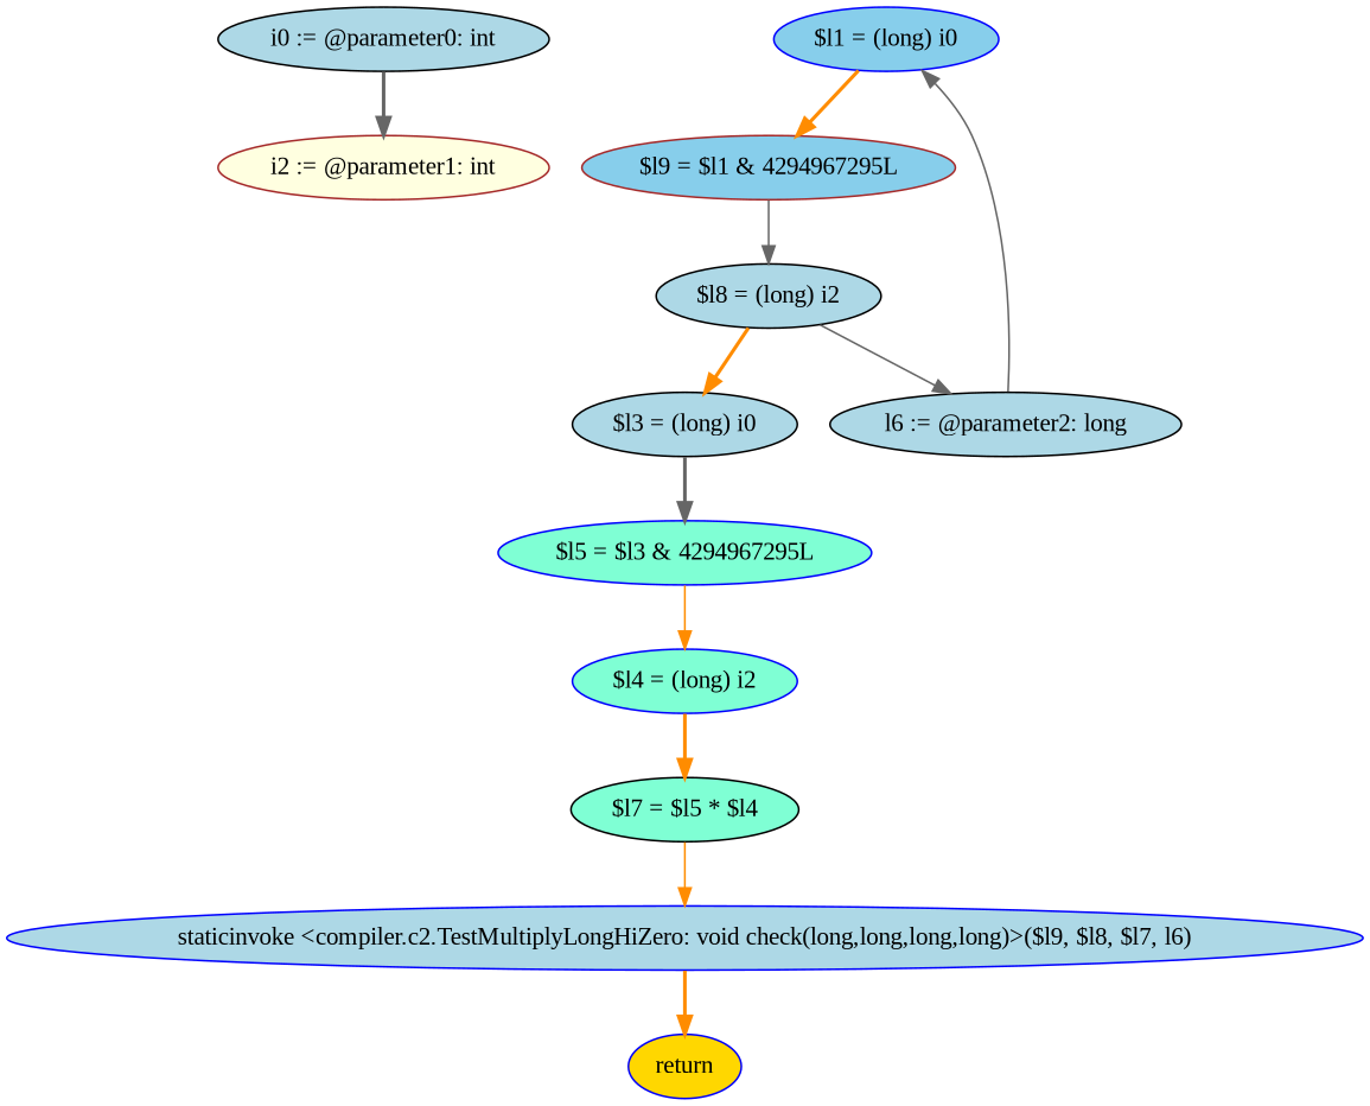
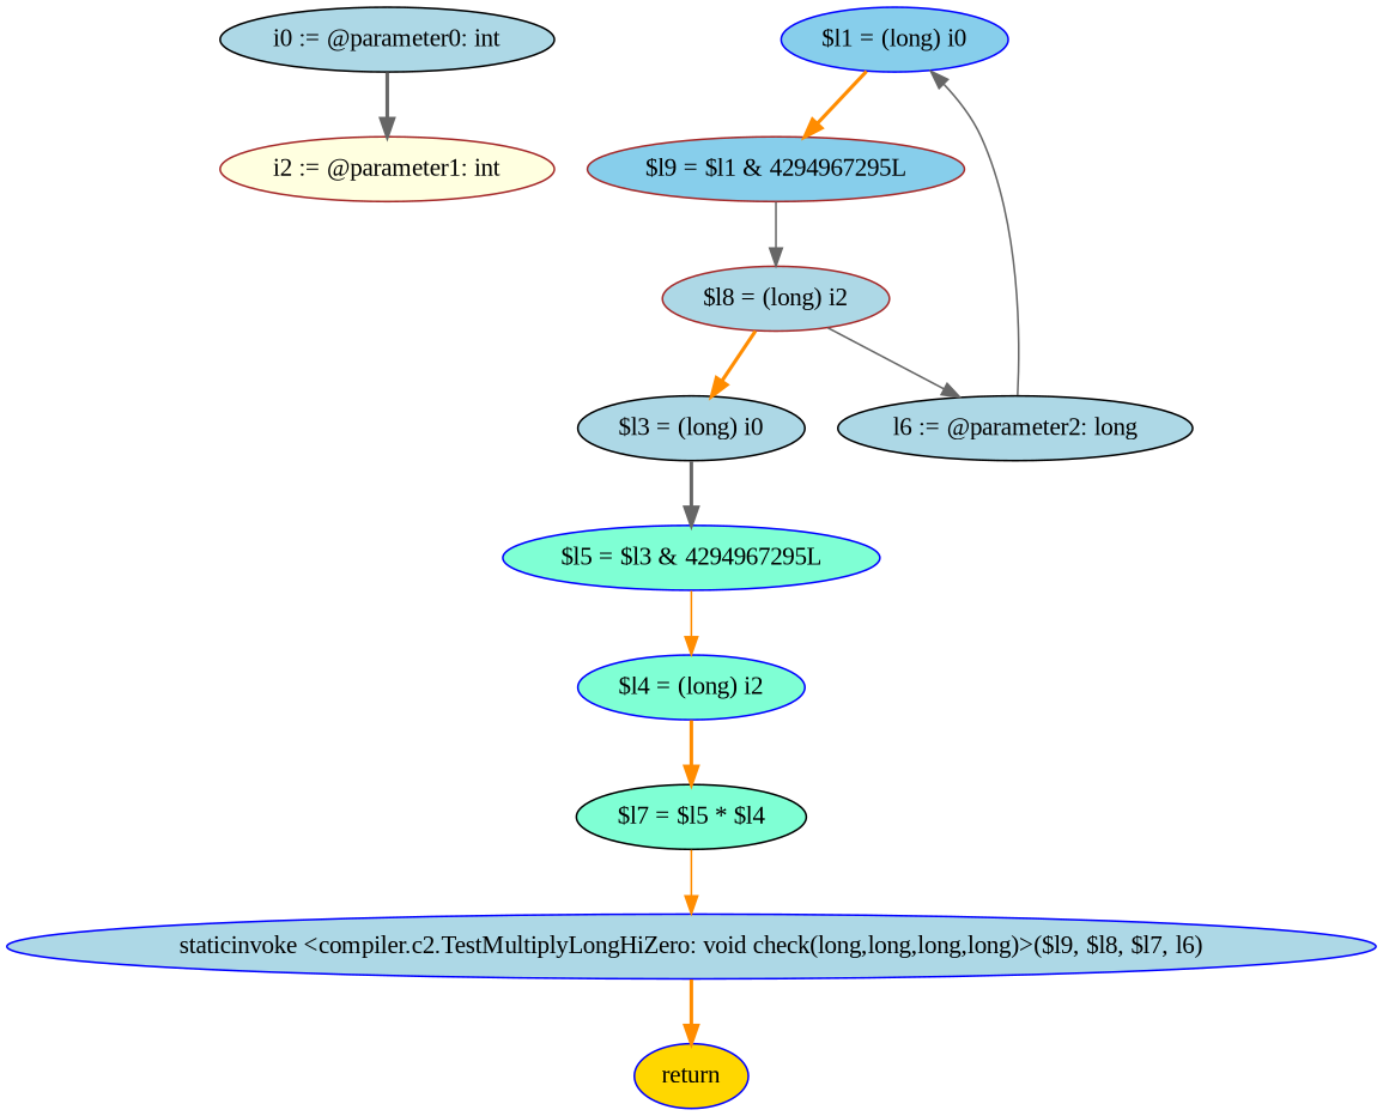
  digraph {
    fontname="Liberation Serif"
    node [color=black fillcolor=lightblue fontname="Liberation Serif" style=filled]
    edge [color=darkorange fontname="Liberation Serif" style=bold]
    "i2 := @parameter1: int" [color=brown fillcolor=lightyellow]
    "i0 := @parameter0: int"
    "$l1 = (long) i0" [color=blue fillcolor=skyblue]
    "l6 := @parameter2: long"
    "$l9 = $l1 & 4294967295L" [color=brown fillcolor=skyblue]
-   "$l8 = (long) i2"
+   "$l8 = (long) i2" [color=brown]
    "$l3 = (long) i0"
    "$l5 = $l3 & 4294967295L" [color=blue fillcolor=aquamarine]
    "$l4 = (long) i2" [color=blue fillcolor=aquamarine]
    "$l7 = $l5 * $l4" [fillcolor=aquamarine]
    "staticinvoke <compiler.c2.TestMultiplyLongHiZero: void check(long,long,long,long)>($l9, $l8, $l7, l6)" [color=blue]
    return [color=blue fillcolor=gold]
    "i0 := @parameter0: int" -> "i2 := @parameter1: int" [color=gray40]
    "$l1 = (long) i0" -> "$l9 = $l1 & 4294967295L"
    "l6 := @parameter2: long" -> "$l1 = (long) i0" [color=gray40 style=solid]
    "$l9 = $l1 & 4294967295L" -> "$l8 = (long) i2" [color=gray40 style=solid]
    "$l8 = (long) i2" -> "l6 := @parameter2: long" [color=gray40 style=solid]
    "$l8 = (long) i2" -> "$l3 = (long) i0"
    "$l3 = (long) i0" -> "$l5 = $l3 & 4294967295L" [color=gray40]
    "$l5 = $l3 & 4294967295L" -> "$l4 = (long) i2" [style=solid]
    "$l4 = (long) i2" -> "$l7 = $l5 * $l4"
    "$l7 = $l5 * $l4" -> "staticinvoke <compiler.c2.TestMultiplyLongHiZero: void check(long,long,long,long)>($l9, $l8, $l7, l6)" [style=solid]
    "staticinvoke <compiler.c2.TestMultiplyLongHiZero: void check(long,long,long,long)>($l9, $l8, $l7, l6)" -> return
  }
